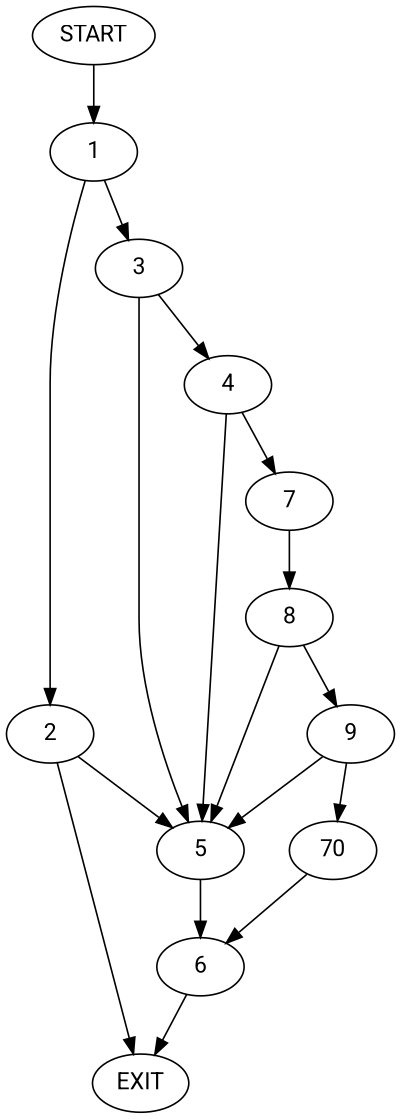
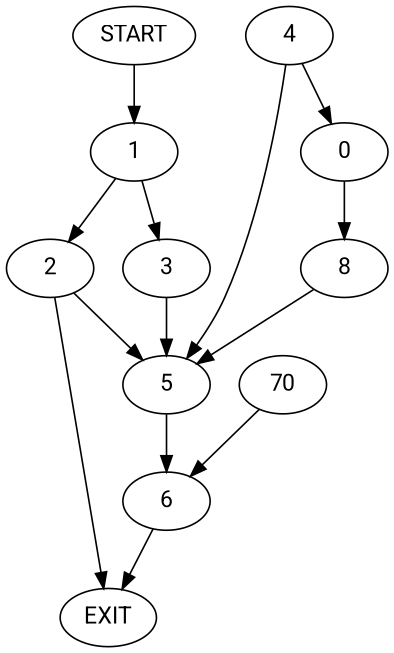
  digraph {
    fontname=Roboto
    node [fontname=Roboto]
    edge [fontname=Roboto]
    n1 [label=START]
    1
    2
    3
    n5 [label=EXIT]
    5
    4
-   7
+   7 [label=0]
    6
    8
-   9
    n12 [label=70]
    n1 -> 1
    1 -> 2
    1 -> 3
    2 -> n5
    2 -> 5
    3 -> 5
-   3 -> 4
    5 -> 6
    4 -> 5
    4 -> 7
    7 -> 8
    6 -> n5
    8 -> 5
-   8 -> 9
-   9 -> 5
-   9 -> n12
    n12 -> 6
  }
